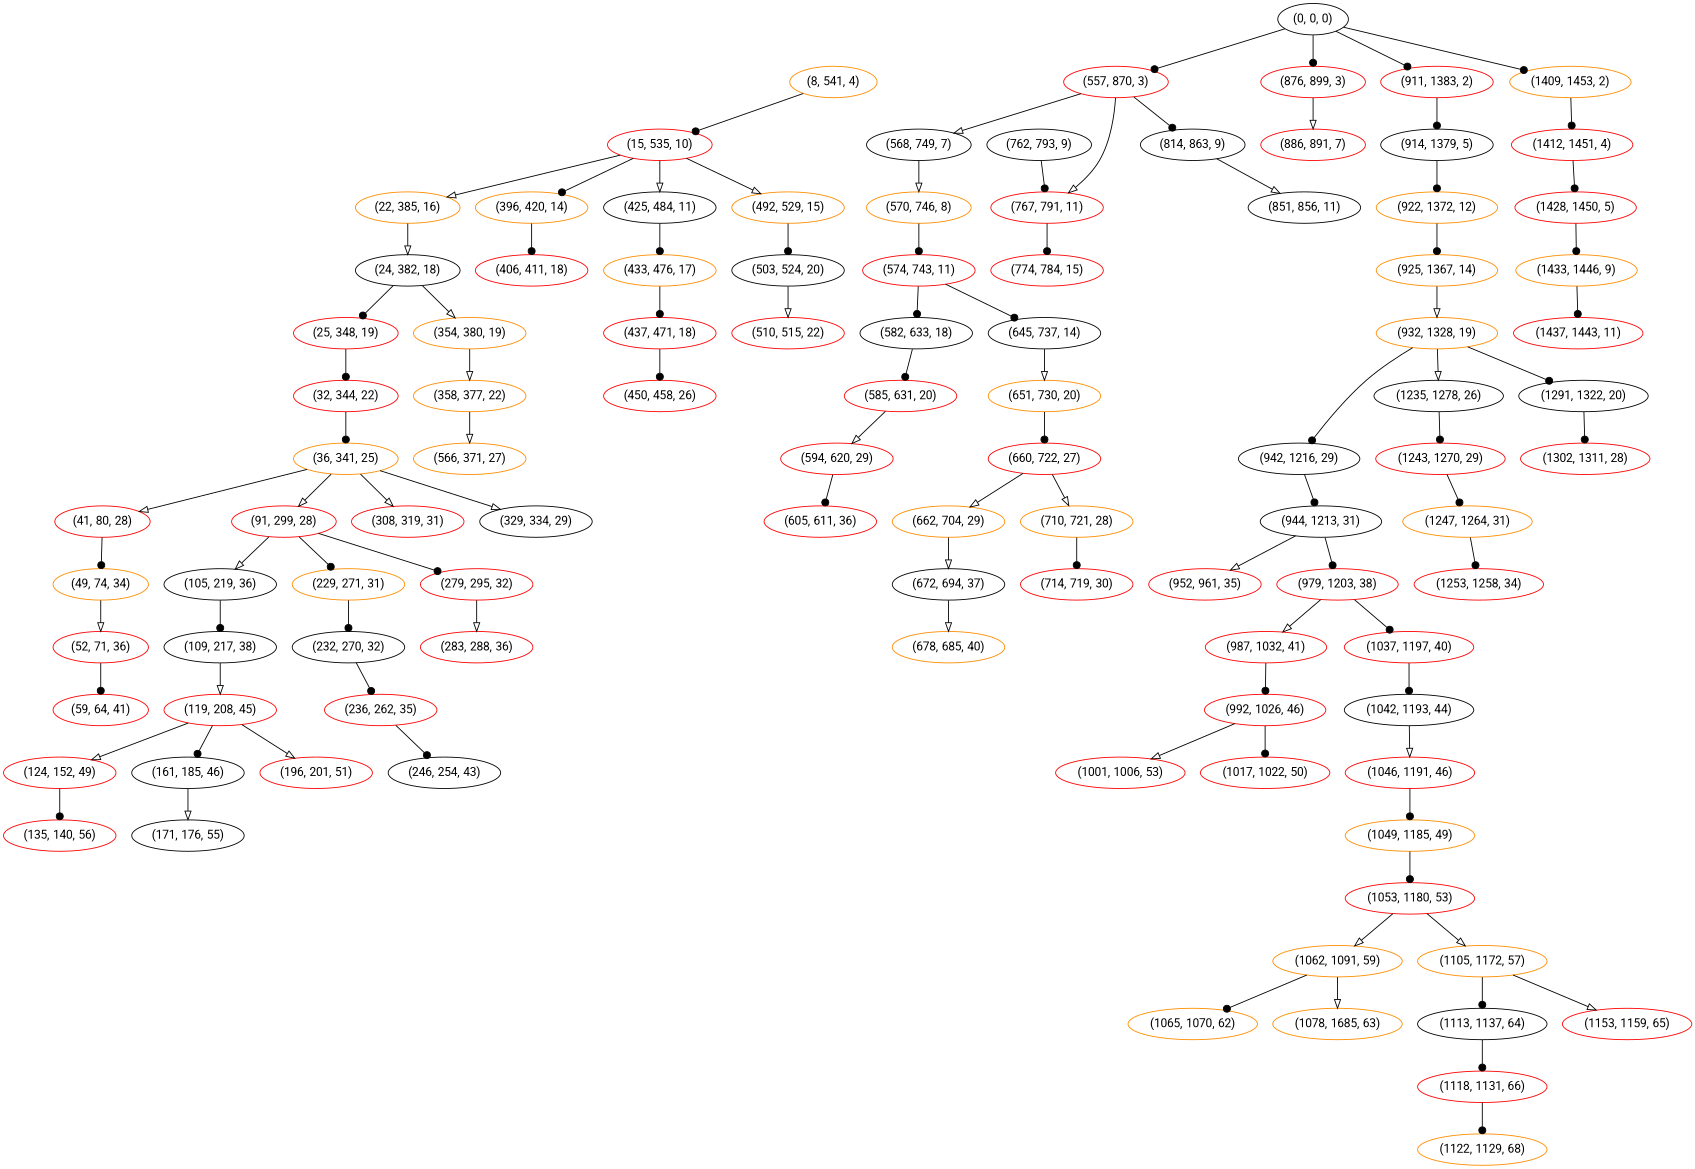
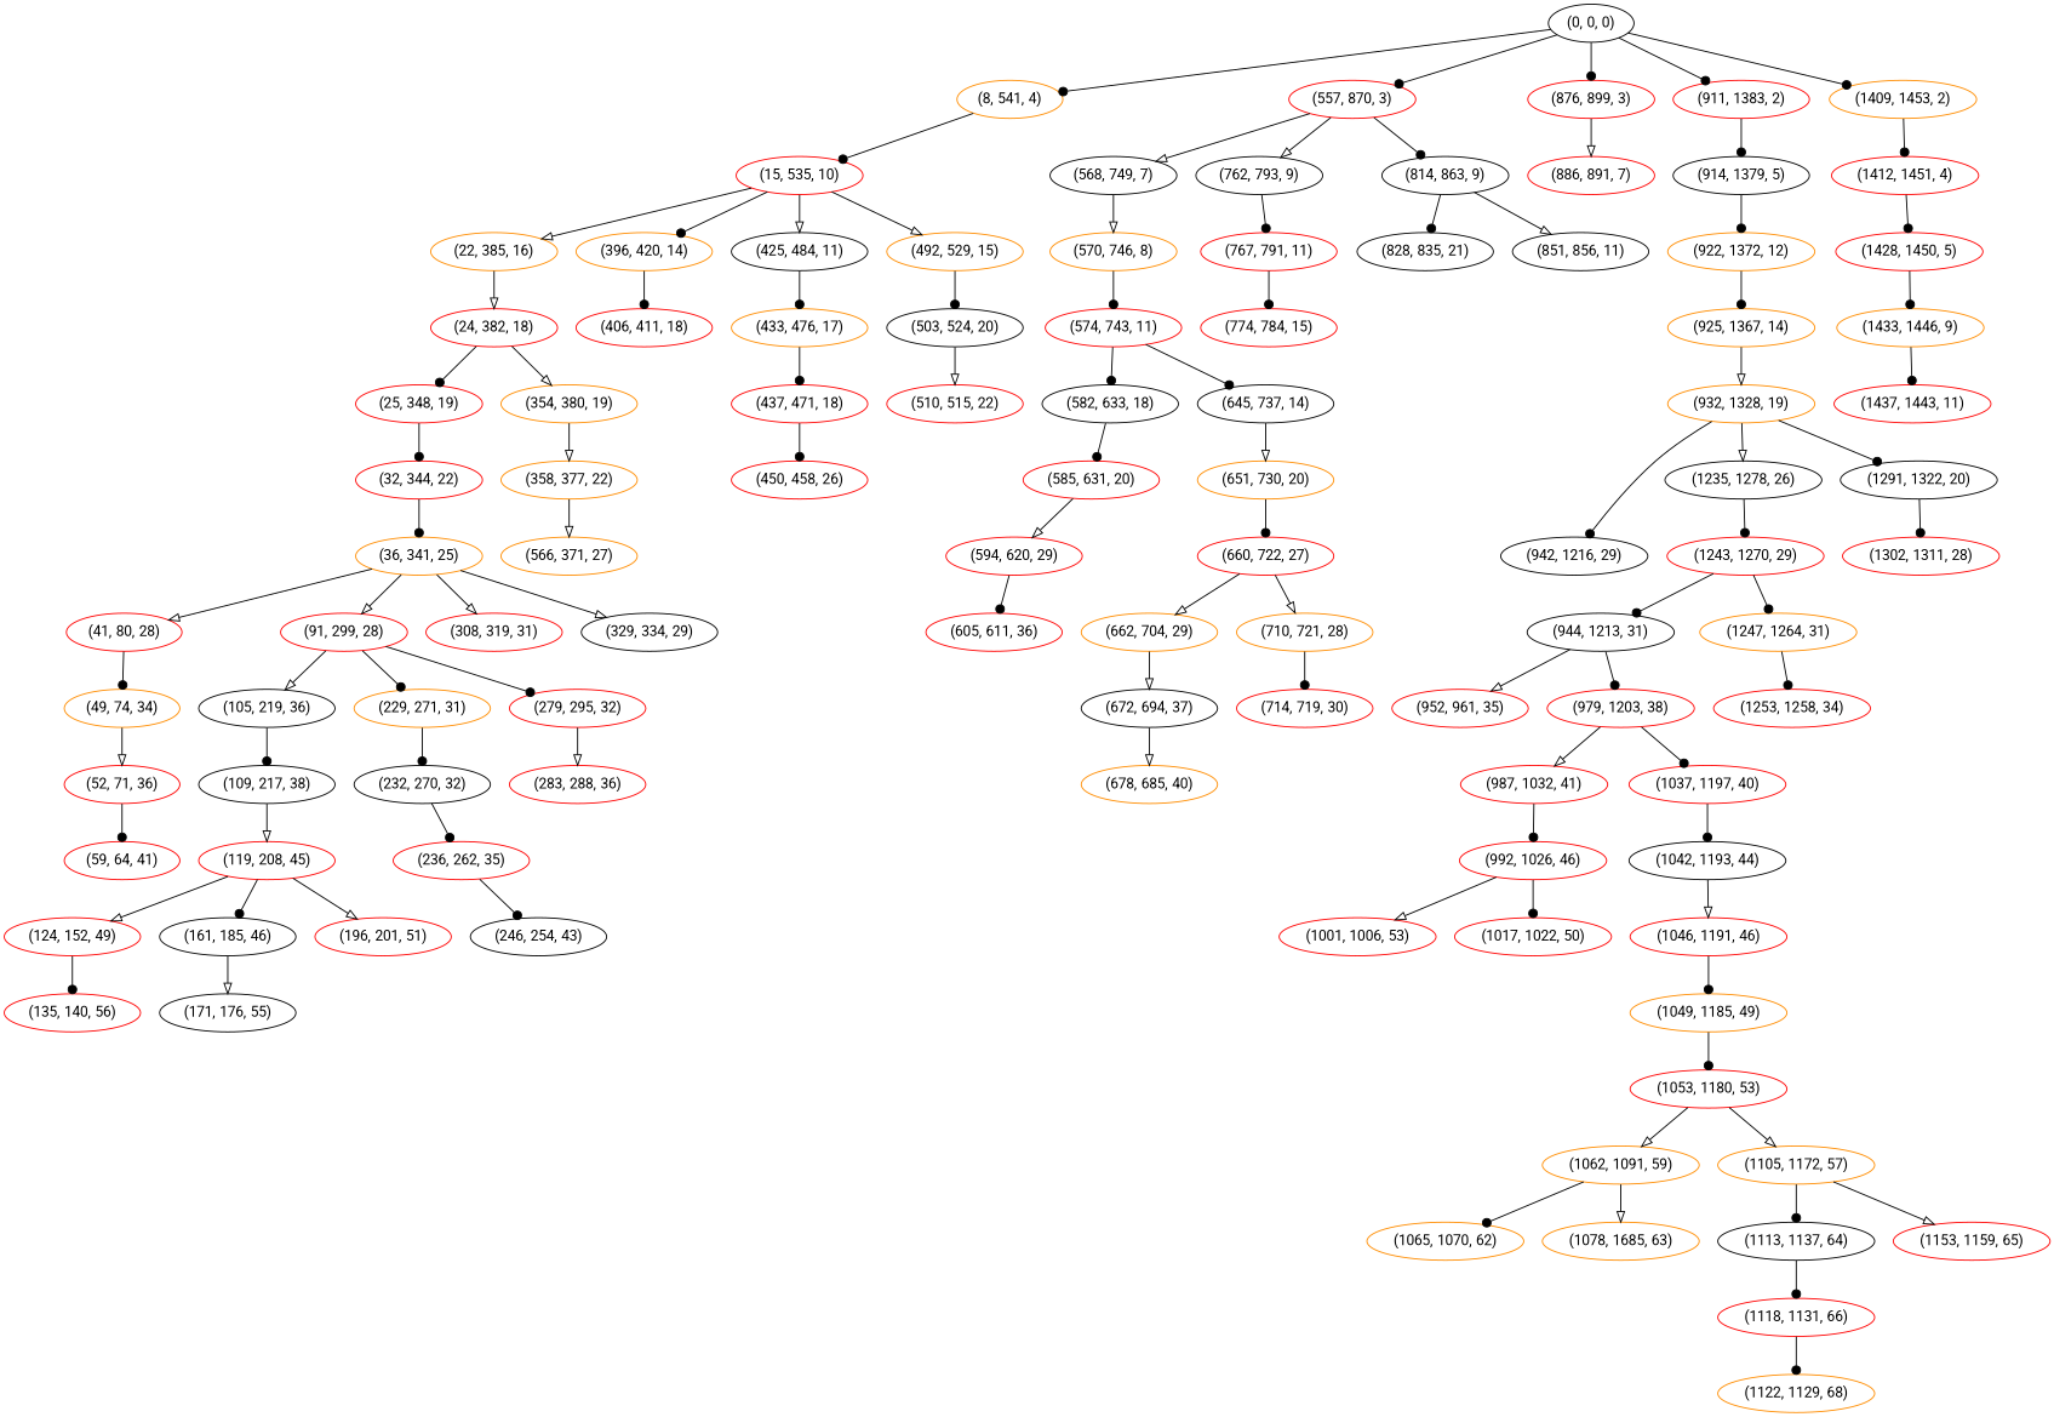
  digraph {
    fontname=Roboto
    node [color=red fontname=Roboto]
    edge [arrowhead=dot fontname=Roboto]
    "(0, 0, 0)" [color=black]
    "(8, 541, 4)" [color=darkorange]
    "(557, 870, 3)"
    "(876, 899, 3)"
    "(911, 1383, 2)"
    "(1409, 1453, 2)" [color=darkorange]
    "(15, 535, 10)"
    "(568, 749, 7)" [color=black]
    "(762, 793, 9)" [color=black]
    "(814, 863, 9)" [color=black]
    "(886, 891, 7)"
    "(914, 1379, 5)" [color=black]
    "(1412, 1451, 4)"
    "(22, 385, 16)" [color=darkorange]
    "(396, 420, 14)" [color=darkorange]
    "(425, 484, 11)" [color=black]
    "(492, 529, 15)" [color=darkorange]
-   "(24, 382, 18)" [color=black]
+   "(24, 382, 18)"
    "(406, 411, 18)"
    "(433, 476, 17)" [color=darkorange]
    "(503, 524, 20)" [color=black]
    "(25, 348, 19)"
    "(354, 380, 19)" [color=darkorange]
    "(32, 344, 22)"
    "(358, 377, 22)" [color=darkorange]
    "(36, 341, 25)" [color=darkorange]
    "(41, 80, 28)"
    "(91, 299, 28)"
    "(308, 319, 31)"
    "(329, 334, 29)" [color=black]
    "(49, 74, 34)" [color=darkorange]
    "(105, 219, 36)" [color=black]
    "(229, 271, 31)" [color=darkorange]
    "(279, 295, 32)"
    "(52, 71, 36)"
    "(59, 64, 41)"
    "(109, 217, 38)" [color=black]
    "(232, 270, 32)" [color=black]
    "(283, 288, 36)"
    "(119, 208, 45)"
    "(124, 152, 49)"
    "(161, 185, 46)" [color=black]
    "(196, 201, 51)"
    "(135, 140, 56)"
    "(171, 176, 55)" [color=black]
    "(236, 262, 35)"
    "(246, 254, 43)" [color=black]
    n48 [color=darkorange label="(566, 371, 27)"]
    "(437, 471, 18)"
    "(450, 458, 26)"
    "(510, 515, 22)"
    "(570, 746, 8)" [color=darkorange]
    "(767, 791, 11)"
+   "(828, 835, 21)" [color=black]
    "(851, 856, 11)" [color=black]
    "(574, 743, 11)"
    "(582, 633, 18)" [color=black]
    "(645, 737, 14)" [color=black]
    "(585, 631, 20)"
    "(651, 730, 20)" [color=darkorange]
    "(594, 620, 29)"
    "(605, 611, 36)"
    "(660, 722, 27)"
    "(662, 704, 29)" [color=darkorange]
    "(710, 721, 28)" [color=darkorange]
    "(672, 694, 37)" [color=black]
    "(714, 719, 30)"
    "(678, 685, 40)" [color=darkorange]
    "(774, 784, 15)"
    "(922, 1372, 12)" [color=darkorange]
    "(925, 1367, 14)" [color=darkorange]
    "(932, 1328, 19)" [color=darkorange]
    "(942, 1216, 29)" [color=black]
    "(1235, 1278, 26)" [color=black]
    "(1291, 1322, 20)" [color=black]
    "(944, 1213, 31)" [color=black]
    "(1243, 1270, 29)"
    "(1302, 1311, 28)"
    "(952, 961, 35)"
    "(979, 1203, 38)"
    "(987, 1032, 41)"
    "(1037, 1197, 40)"
    "(992, 1026, 46)"
    "(1042, 1193, 44)" [color=black]
    "(1001, 1006, 53)"
    "(1017, 1022, 50)"
    "(1046, 1191, 46)"
    "(1049, 1185, 49)" [color=darkorange]
    "(1053, 1180, 53)"
    "(1062, 1091, 59)" [color=darkorange]
    "(1105, 1172, 57)" [color=darkorange]
    "(1065, 1070, 62)" [color=darkorange]
    n93 [color=darkorange label="(1078, 1685, 63)"]
    "(1113, 1137, 64)" [color=black]
    "(1153, 1159, 65)"
    "(1118, 1131, 66)"
    "(1122, 1129, 68)" [color=darkorange]
    "(1247, 1264, 31)" [color=darkorange]
    "(1253, 1258, 34)"
    "(1428, 1450, 5)"
    "(1433, 1446, 9)" [color=darkorange]
    "(1437, 1443, 11)"
+   "(0, 0, 0)" -> "(8, 541, 4)"
    "(0, 0, 0)" -> "(557, 870, 3)"
    "(0, 0, 0)" -> "(876, 899, 3)"
    "(0, 0, 0)" -> "(911, 1383, 2)"
    "(0, 0, 0)" -> "(1409, 1453, 2)"
    "(8, 541, 4)" -> "(15, 535, 10)"
    "(557, 870, 3)" -> "(568, 749, 7)" [arrowhead=onormal]
-   "(557, 870, 3)" -> "(767, 791, 11)" [arrowhead=onormal]
+   "(557, 870, 3)" -> "(762, 793, 9)" [arrowhead=onormal]
    "(557, 870, 3)" -> "(814, 863, 9)"
    "(876, 899, 3)" -> "(886, 891, 7)" [arrowhead=onormal]
    "(911, 1383, 2)" -> "(914, 1379, 5)"
    "(1409, 1453, 2)" -> "(1412, 1451, 4)"
    "(15, 535, 10)" -> "(22, 385, 16)" [arrowhead=onormal]
    "(15, 535, 10)" -> "(396, 420, 14)"
    "(15, 535, 10)" -> "(425, 484, 11)" [arrowhead=onormal]
    "(15, 535, 10)" -> "(492, 529, 15)" [arrowhead=onormal]
    "(568, 749, 7)" -> "(570, 746, 8)" [arrowhead=onormal]
    "(762, 793, 9)" -> "(767, 791, 11)"
+   "(814, 863, 9)" -> "(828, 835, 21)"
    "(814, 863, 9)" -> "(851, 856, 11)" [arrowhead=onormal]
    "(914, 1379, 5)" -> "(922, 1372, 12)"
    "(1412, 1451, 4)" -> "(1428, 1450, 5)"
    "(22, 385, 16)" -> "(24, 382, 18)" [arrowhead=onormal]
    "(396, 420, 14)" -> "(406, 411, 18)"
    "(425, 484, 11)" -> "(433, 476, 17)"
    "(492, 529, 15)" -> "(503, 524, 20)"
    "(24, 382, 18)" -> "(25, 348, 19)"
    "(24, 382, 18)" -> "(354, 380, 19)" [arrowhead=onormal]
    "(433, 476, 17)" -> "(437, 471, 18)"
    "(503, 524, 20)" -> "(510, 515, 22)" [arrowhead=onormal]
    "(25, 348, 19)" -> "(32, 344, 22)"
    "(354, 380, 19)" -> "(358, 377, 22)" [arrowhead=onormal]
    "(32, 344, 22)" -> "(36, 341, 25)"
    "(358, 377, 22)" -> n48 [arrowhead=onormal]
    "(36, 341, 25)" -> "(41, 80, 28)" [arrowhead=onormal]
    "(36, 341, 25)" -> "(91, 299, 28)" [arrowhead=onormal]
    "(36, 341, 25)" -> "(308, 319, 31)" [arrowhead=onormal]
    "(36, 341, 25)" -> "(329, 334, 29)" [arrowhead=onormal]
    "(41, 80, 28)" -> "(49, 74, 34)"
    "(91, 299, 28)" -> "(105, 219, 36)" [arrowhead=onormal]
    "(91, 299, 28)" -> "(229, 271, 31)"
    "(91, 299, 28)" -> "(279, 295, 32)"
    "(49, 74, 34)" -> "(52, 71, 36)" [arrowhead=onormal]
    "(105, 219, 36)" -> "(109, 217, 38)"
    "(229, 271, 31)" -> "(232, 270, 32)"
    "(279, 295, 32)" -> "(283, 288, 36)" [arrowhead=onormal]
    "(52, 71, 36)" -> "(59, 64, 41)"
    "(109, 217, 38)" -> "(119, 208, 45)" [arrowhead=onormal]
    "(232, 270, 32)" -> "(236, 262, 35)"
    "(119, 208, 45)" -> "(124, 152, 49)" [arrowhead=onormal]
    "(119, 208, 45)" -> "(161, 185, 46)"
    "(119, 208, 45)" -> "(196, 201, 51)" [arrowhead=onormal]
    "(124, 152, 49)" -> "(135, 140, 56)"
    "(161, 185, 46)" -> "(171, 176, 55)" [arrowhead=onormal]
    "(236, 262, 35)" -> "(246, 254, 43)"
    "(437, 471, 18)" -> "(450, 458, 26)"
    "(570, 746, 8)" -> "(574, 743, 11)"
    "(767, 791, 11)" -> "(774, 784, 15)"
    "(574, 743, 11)" -> "(582, 633, 18)"
    "(574, 743, 11)" -> "(645, 737, 14)"
    "(582, 633, 18)" -> "(585, 631, 20)"
    "(645, 737, 14)" -> "(651, 730, 20)" [arrowhead=onormal]
    "(585, 631, 20)" -> "(594, 620, 29)" [arrowhead=onormal]
    "(651, 730, 20)" -> "(660, 722, 27)"
    "(594, 620, 29)" -> "(605, 611, 36)"
    "(660, 722, 27)" -> "(662, 704, 29)" [arrowhead=onormal]
    "(660, 722, 27)" -> "(710, 721, 28)" [arrowhead=onormal]
    "(662, 704, 29)" -> "(672, 694, 37)" [arrowhead=onormal]
    "(710, 721, 28)" -> "(714, 719, 30)"
    "(672, 694, 37)" -> "(678, 685, 40)" [arrowhead=onormal]
    "(922, 1372, 12)" -> "(925, 1367, 14)"
    "(925, 1367, 14)" -> "(932, 1328, 19)" [arrowhead=onormal]
    "(932, 1328, 19)" -> "(942, 1216, 29)"
    "(932, 1328, 19)" -> "(1235, 1278, 26)" [arrowhead=onormal]
    "(932, 1328, 19)" -> "(1291, 1322, 20)"
-   "(942, 1216, 29)" -> "(944, 1213, 31)"
+   "(1243, 1270, 29)" -> "(944, 1213, 31)"
    "(1235, 1278, 26)" -> "(1243, 1270, 29)"
    "(1291, 1322, 20)" -> "(1302, 1311, 28)"
    "(944, 1213, 31)" -> "(952, 961, 35)" [arrowhead=onormal]
    "(944, 1213, 31)" -> "(979, 1203, 38)"
    "(1243, 1270, 29)" -> "(1247, 1264, 31)"
    "(979, 1203, 38)" -> "(987, 1032, 41)" [arrowhead=onormal]
    "(979, 1203, 38)" -> "(1037, 1197, 40)"
    "(987, 1032, 41)" -> "(992, 1026, 46)"
    "(1037, 1197, 40)" -> "(1042, 1193, 44)"
    "(992, 1026, 46)" -> "(1001, 1006, 53)" [arrowhead=onormal]
    "(992, 1026, 46)" -> "(1017, 1022, 50)"
    "(1042, 1193, 44)" -> "(1046, 1191, 46)" [arrowhead=onormal]
    "(1046, 1191, 46)" -> "(1049, 1185, 49)"
    "(1049, 1185, 49)" -> "(1053, 1180, 53)"
    "(1053, 1180, 53)" -> "(1062, 1091, 59)" [arrowhead=onormal]
    "(1053, 1180, 53)" -> "(1105, 1172, 57)" [arrowhead=onormal]
    "(1062, 1091, 59)" -> "(1065, 1070, 62)"
    "(1062, 1091, 59)" -> n93 [arrowhead=onormal]
    "(1105, 1172, 57)" -> "(1113, 1137, 64)"
    "(1105, 1172, 57)" -> "(1153, 1159, 65)" [arrowhead=onormal]
    "(1113, 1137, 64)" -> "(1118, 1131, 66)"
    "(1118, 1131, 66)" -> "(1122, 1129, 68)"
    "(1247, 1264, 31)" -> "(1253, 1258, 34)"
    "(1428, 1450, 5)" -> "(1433, 1446, 9)"
    "(1433, 1446, 9)" -> "(1437, 1443, 11)"
  }
